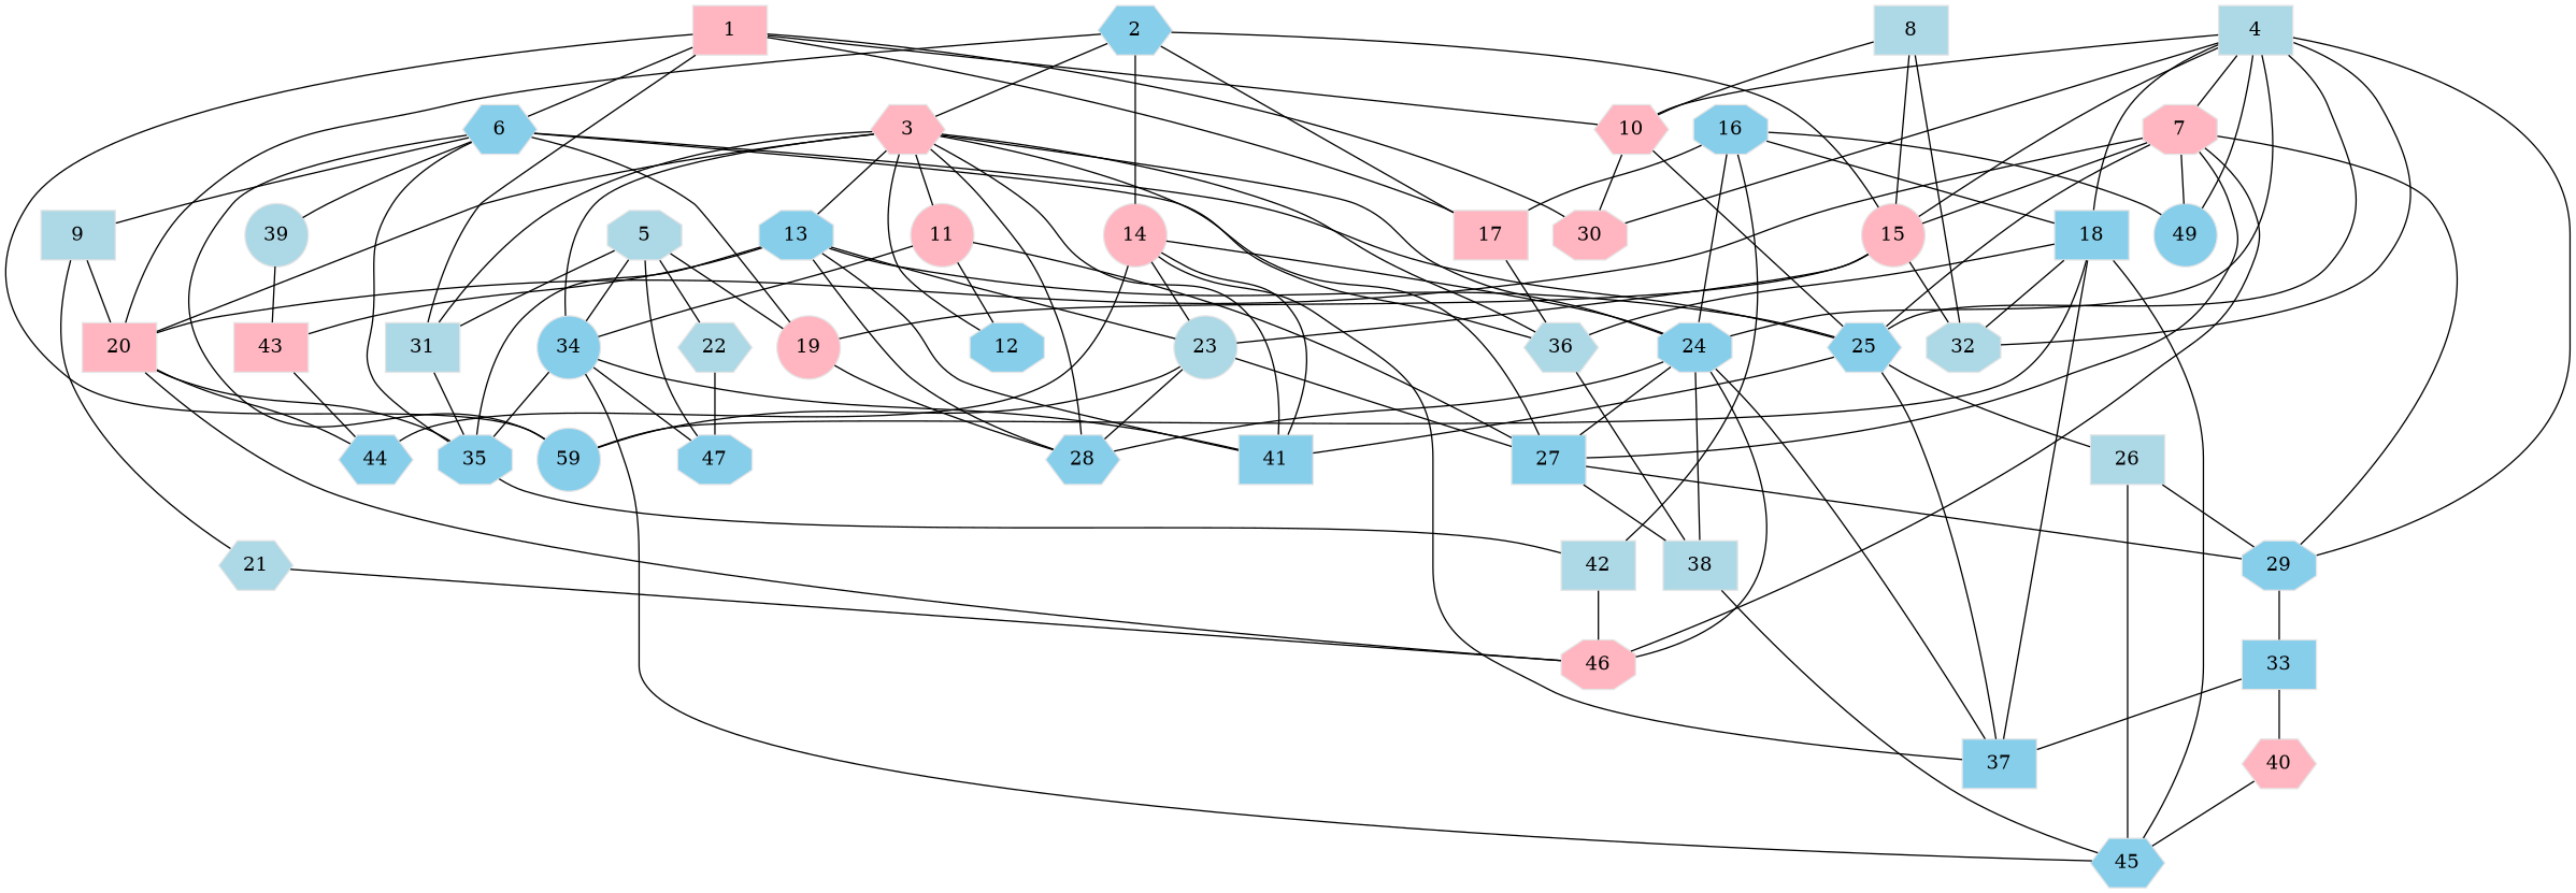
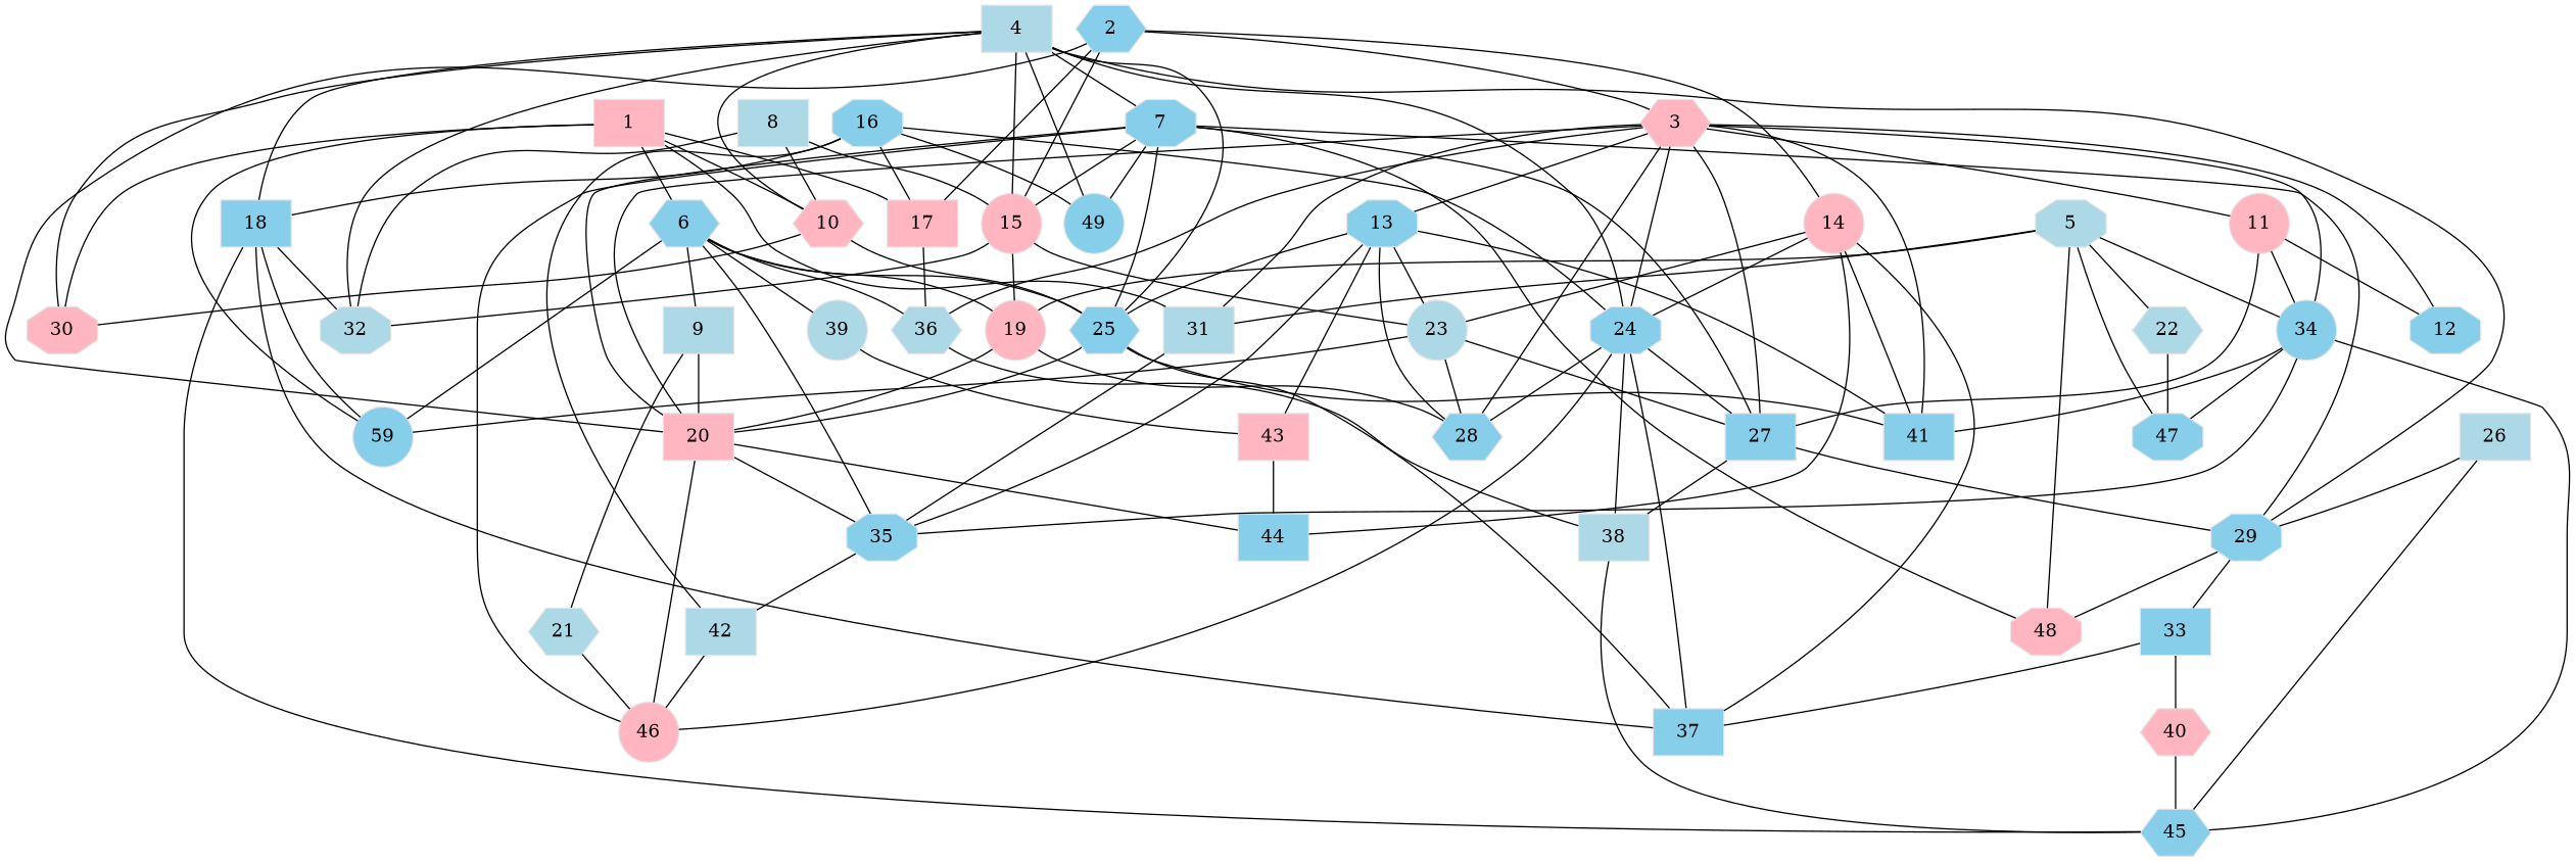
  graph {
    fontname="DejaVu Serif"
    node [color=gray90 fillcolor=skyblue fontname="DejaVu Serif" shape=box style=filled]
    edge [fontname="DejaVu Serif" weight=1.0]
    1 [fillcolor=lightpink]
    6 [shape=hexagon]
    10 [fillcolor=lightpink shape=hexagon]
    17 [fillcolor=lightpink]
    30 [fillcolor=lightpink shape=octagon]
    31 [fillcolor=lightblue]
    n7 [label=59 shape=circle]
    36 [fillcolor=lightblue shape=hexagon]
    25 [shape=hexagon]
    19 [fillcolor=lightpink shape=circle]
    9 [fillcolor=lightblue]
    35 [shape=octagon]
    39 [fillcolor=lightblue shape=circle]
    2 [shape=hexagon]
    3 [fillcolor=lightpink shape=hexagon]
    14 [fillcolor=lightpink shape=circle]
    15 [fillcolor=lightpink shape=circle]
    20 [fillcolor=lightpink]
    11 [fillcolor=lightpink shape=circle]
    12 [shape=octagon]
    13 [shape=octagon]
    24 [shape=octagon]
    27
    28 [shape=hexagon]
    34 [shape=circle]
    41
    23 [fillcolor=lightblue shape=circle]
    37
-   44 [shape=hexagon]
+   44
    32 [fillcolor=lightblue shape=octagon]
-   46 [fillcolor=lightpink shape=octagon]
+   46 [fillcolor=lightpink shape=circle]
    43 [fillcolor=lightpink]
    38 [fillcolor=lightblue]
    29 [shape=octagon]
    47 [shape=octagon]
    45 [shape=hexagon]
    4 [fillcolor=lightblue]
-   7 [fillcolor=lightpink shape=octagon]
+   7 [shape=octagon]
    18
    49 [shape=circle]
+   48 [fillcolor=lightpink shape=octagon]
    26 [fillcolor=lightblue]
    33
    5 [fillcolor=lightblue shape=octagon]
    22 [fillcolor=lightblue shape=hexagon]
    21 [fillcolor=lightblue shape=hexagon]
    42 [fillcolor=lightblue]
    8 [fillcolor=lightblue]
    16 [shape=octagon]
    40 [fillcolor=lightpink shape=hexagon]
    1 -- 6
    1 -- 10
    1 -- 17
    1 -- 30
    1 -- 31
    1 -- n7
    6 -- n7
    6 -- 36 [weight=3.0]
    6 -- 25
    6 -- 19 [weight=2.0]
    6 -- 9
    6 -- 35
    6 -- 39
    10 -- 30
    10 -- 25
    17 -- 36 [weight=2.0]
    31 -- 35
    36 -- 38
    25 -- 41
    25 -- 37
-   25 -- 26
+   25 -- 20
+   19 -- 20 [weight=2.0]
    19 -- 28
    9 -- 20
    9 -- 21
    35 -- 42
    39 -- 43
    2 -- 17
    2 -- 3
    2 -- 14
    2 -- 15
    2 -- 20
    3 -- 31
    3 -- 36
    3 -- 20 [weight=2.0]
    3 -- 11
    3 -- 12
    3 -- 13 [weight=2.0]
    3 -- 24
    3 -- 27
    3 -- 28
    3 -- 34
    3 -- 41
    14 -- 24
    14 -- 41
    14 -- 23
    14 -- 37
    14 -- 44
    15 -- 19 [weight=2.0]
    15 -- 23 [weight=2.0]
    15 -- 32
    20 -- 35
    20 -- 44
    20 -- 46
    11 -- 12
    11 -- 27
    11 -- 34
    13 -- 25
    13 -- 35
    13 -- 28
    13 -- 41
    13 -- 23
    13 -- 43
    24 -- 27
    24 -- 28
    24 -- 37
    24 -- 46
    24 -- 38
    27 -- 38
    27 -- 29
    34 -- 35
    34 -- 41
    34 -- 47
    34 -- 45
    23 -- n7
    23 -- 27
    23 -- 28
    43 -- 44
    38 -- 45
+   29 -- 48
    29 -- 33
    4 -- 10
    4 -- 30
    4 -- 25
    4 -- 15
    4 -- 24 [weight=2.0]
    4 -- 32 [weight=2.0]
    4 -- 29
    4 -- 7 [weight=2.0]
    4 -- 18
    4 -- 49
    7 -- 25 [weight=2.0]
    7 -- 15
    7 -- 20
    7 -- 27
    7 -- 46
    7 -- 29
    7 -- 49
+   7 -- 48
    18 -- n7
-   18 -- 36
    18 -- 37
    18 -- 32
    18 -- 45
    26 -- 29
    26 -- 45
    33 -- 37
    33 -- 40
    5 -- 31
    5 -- 19
    5 -- 34
    5 -- 47
+   5 -- 48
    5 -- 22
    22 -- 47
    21 -- 46
    42 -- 46
    8 -- 10
    8 -- 15
    8 -- 32
    16 -- 17
    16 -- 24
    16 -- 18
    16 -- 49
    16 -- 42
    40 -- 45
  }
